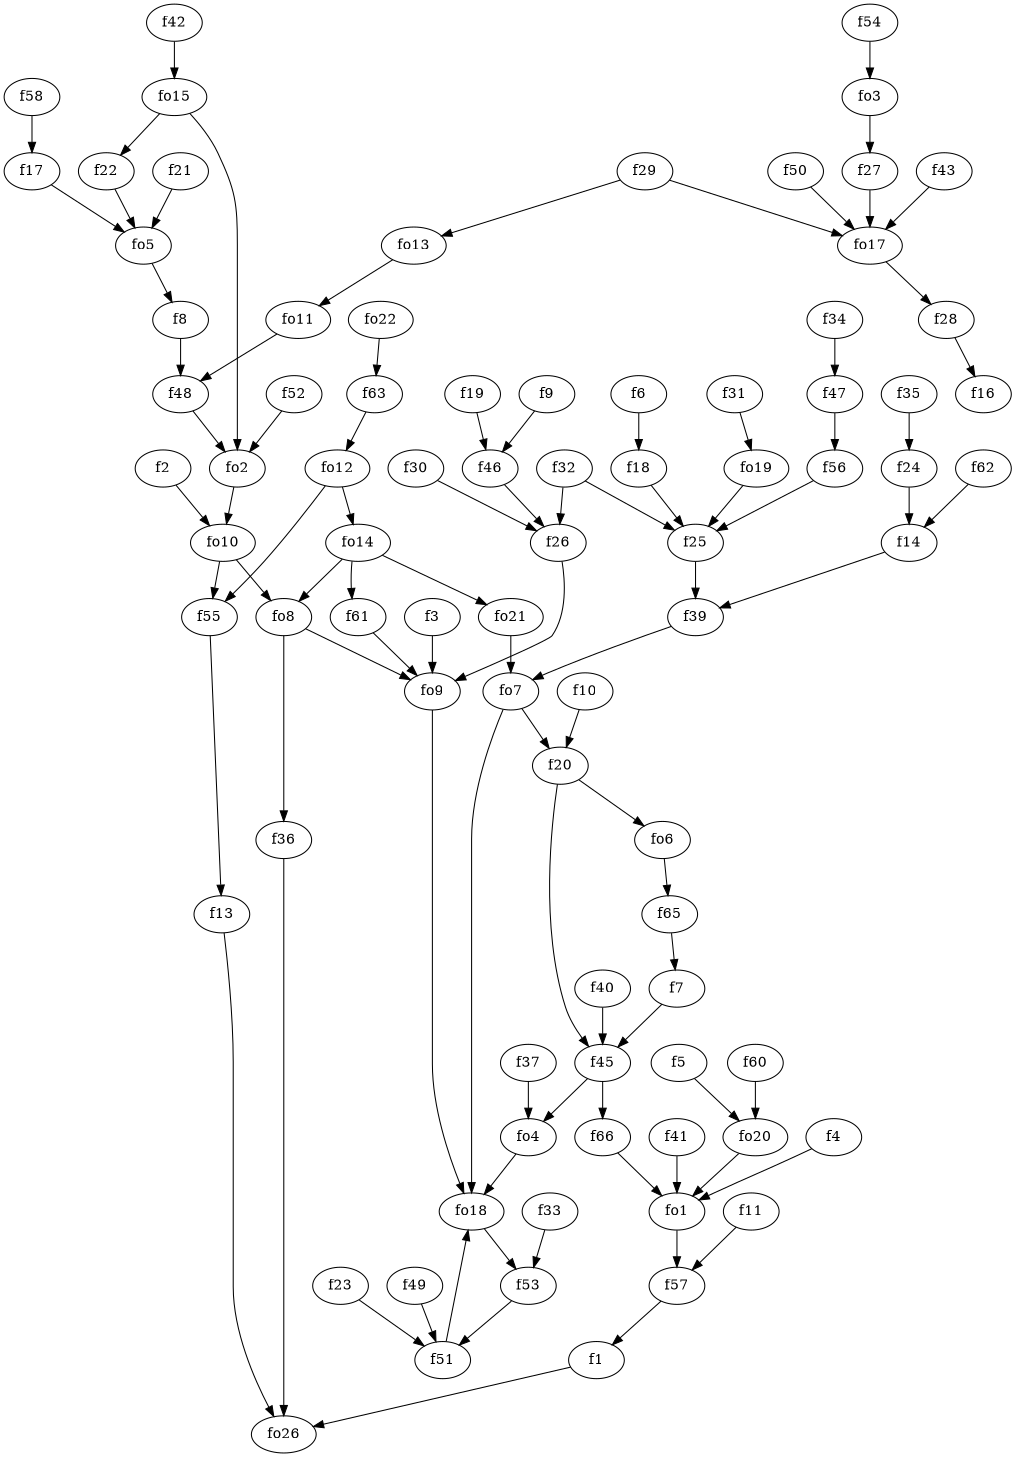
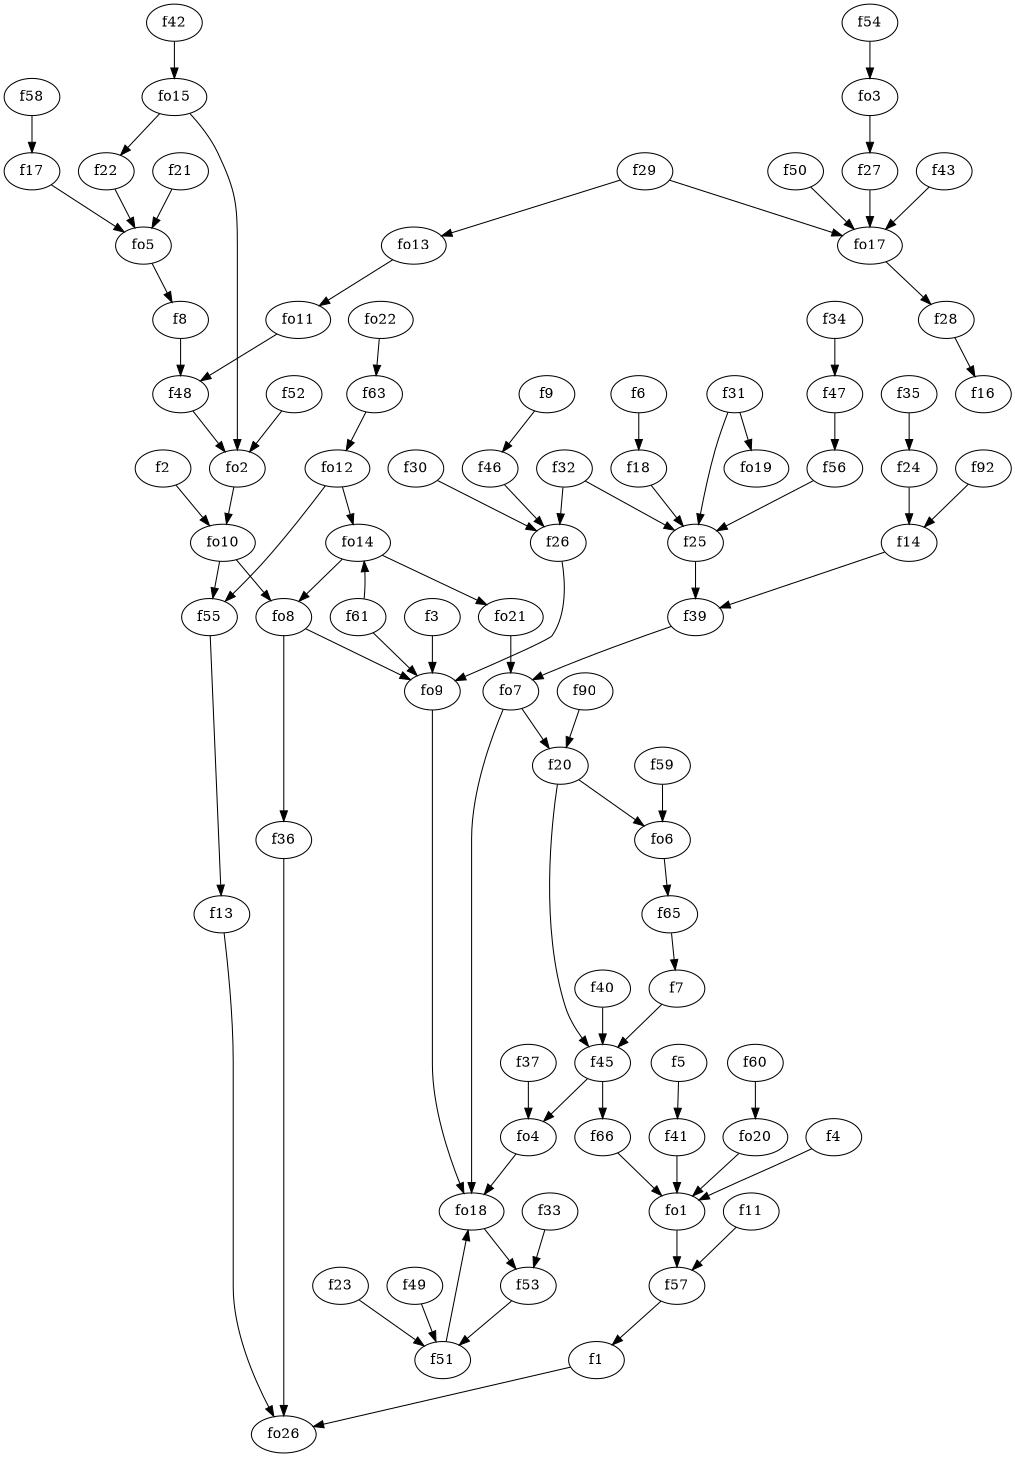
  strict digraph {
    edge [weight=2]
    n1 [label=fo26]
    f1
    f2
    fo10
    f55
    fo8
    f3
    fo9
    fo18
    f4
    fo1
    f57
    f5
    f41
    f6
    f18
    f25
    f7
    f45
    fo4
    n21 [label=f66]
    f8
    f48
    fo2
    f9
    f46
    f26
-   f10
+   f10 [label=f90]
    f20
    fo6
    f11
    fo21
    fo7
    f13
    f14
    f39
    f53
    f17
    fo5
-   f19
    f65
    f21
    f22
    f23
    f51
    f24
    f27
    fo17
    f28
    f16
    f29
    fo13
    fo11
    f30
    f31
    fo19
    f32
    f33
    f34
    f47
    f56
    f35
    f36
    f37
    f40
    f42
    fo15
    f43
    f49
    f50
    f52
    f54
    fo3
    f58
+   f59
    f60
    fo20
    f61
-   f62
+   f62 [label=f92]
    f63
    fo12
    fo14
    fo22
    f1 -> n1
    f2 -> fo10
    fo10 -> f55
    fo10 -> fo8
    f55 -> f13
    fo8 -> fo9
    fo8 -> f36
    f3 -> fo9
    fo9 -> fo18
    fo18 -> f53
    f4 -> fo1
    fo1 -> f57
    f57 -> f1
-   f5 -> fo20
+   f5 -> f41
    f41 -> fo1
    f6 -> f18
    f18 -> f25
    f25 -> f39
    f7 -> f45
    f45 -> fo4
    f45 -> n21
    fo4 -> fo18
    n21 -> fo1
    f8 -> f48
    f48 -> fo2
    fo2 -> fo10
    f9 -> f46
    f46 -> f26
    f26 -> fo9
    f10 -> f20
    f20 -> f45
    f20 -> fo6
    fo6 -> f65
    f11 -> f57
    fo21 -> fo7
    fo7 -> fo18
    fo7 -> f20
    f13 -> n1
    f14 -> f39
    f39 -> fo7
    f53 -> f51
    f17 -> fo5
    fo5 -> f8
-   f19 -> f46
    f65 -> f7
    f21 -> fo5
    f22 -> fo5
    f23 -> f51
    f51 -> fo18
    f24 -> f14
    f27 -> fo17
    fo17 -> f28
    f28 -> f16
    f29 -> fo17
    f29 -> fo13
    fo13 -> fo11
    fo11 -> f48
    f30 -> f26
    f31 -> fo19
-   fo19 -> f25
+   f31 -> f25
    f32 -> f25
    f32 -> f26
    f33 -> f53
    f34 -> f47
    f47 -> f56
    f56 -> f25
    f35 -> f24
    f36 -> n1
    f37 -> fo4
    f40 -> f45
    f42 -> fo15
    fo15 -> fo2
    fo15 -> f22
    f43 -> fo17
    f49 -> f51
    f50 -> fo17
    f52 -> fo2
    f54 -> fo3
    fo3 -> f27
    f58 -> f17
+   f59 -> fo6
    f60 -> fo20
    fo20 -> fo1
    f61 -> fo9
    f62 -> f14
    f63 -> fo12
    fo12 -> f55
    fo12 -> fo14
    fo14 -> fo8
    fo14 -> fo21
-   fo14 -> f61
+   f61 -> fo14
    fo22 -> f63
  }
